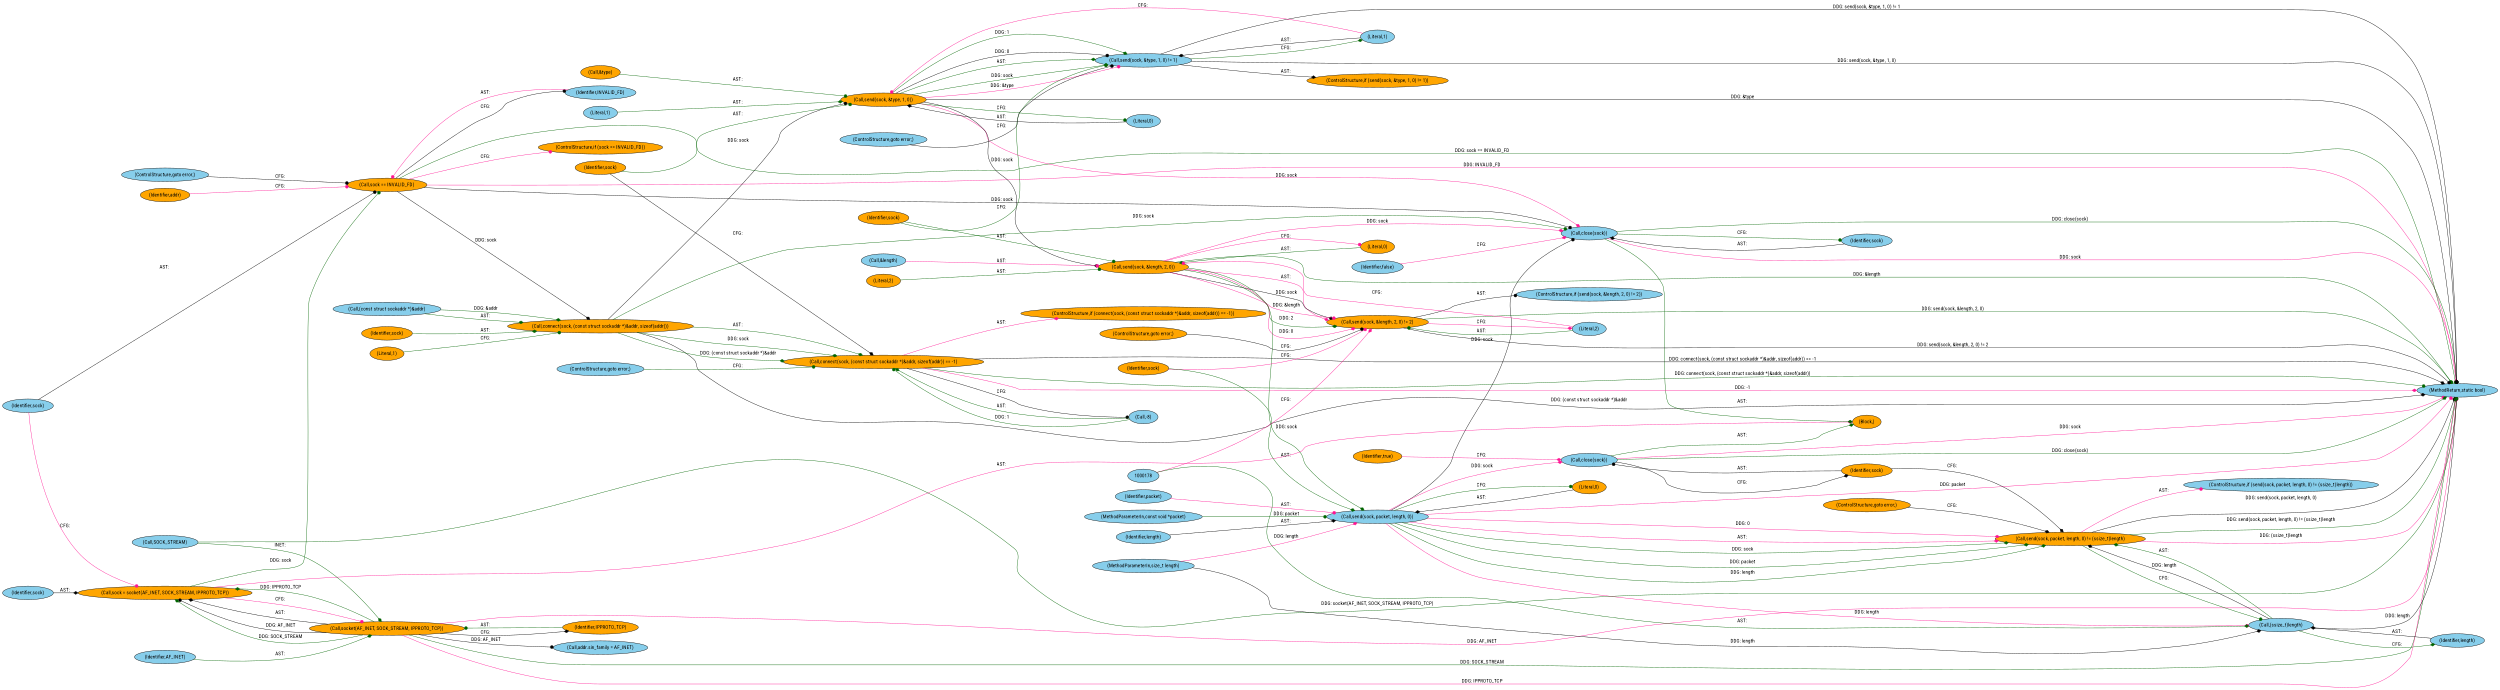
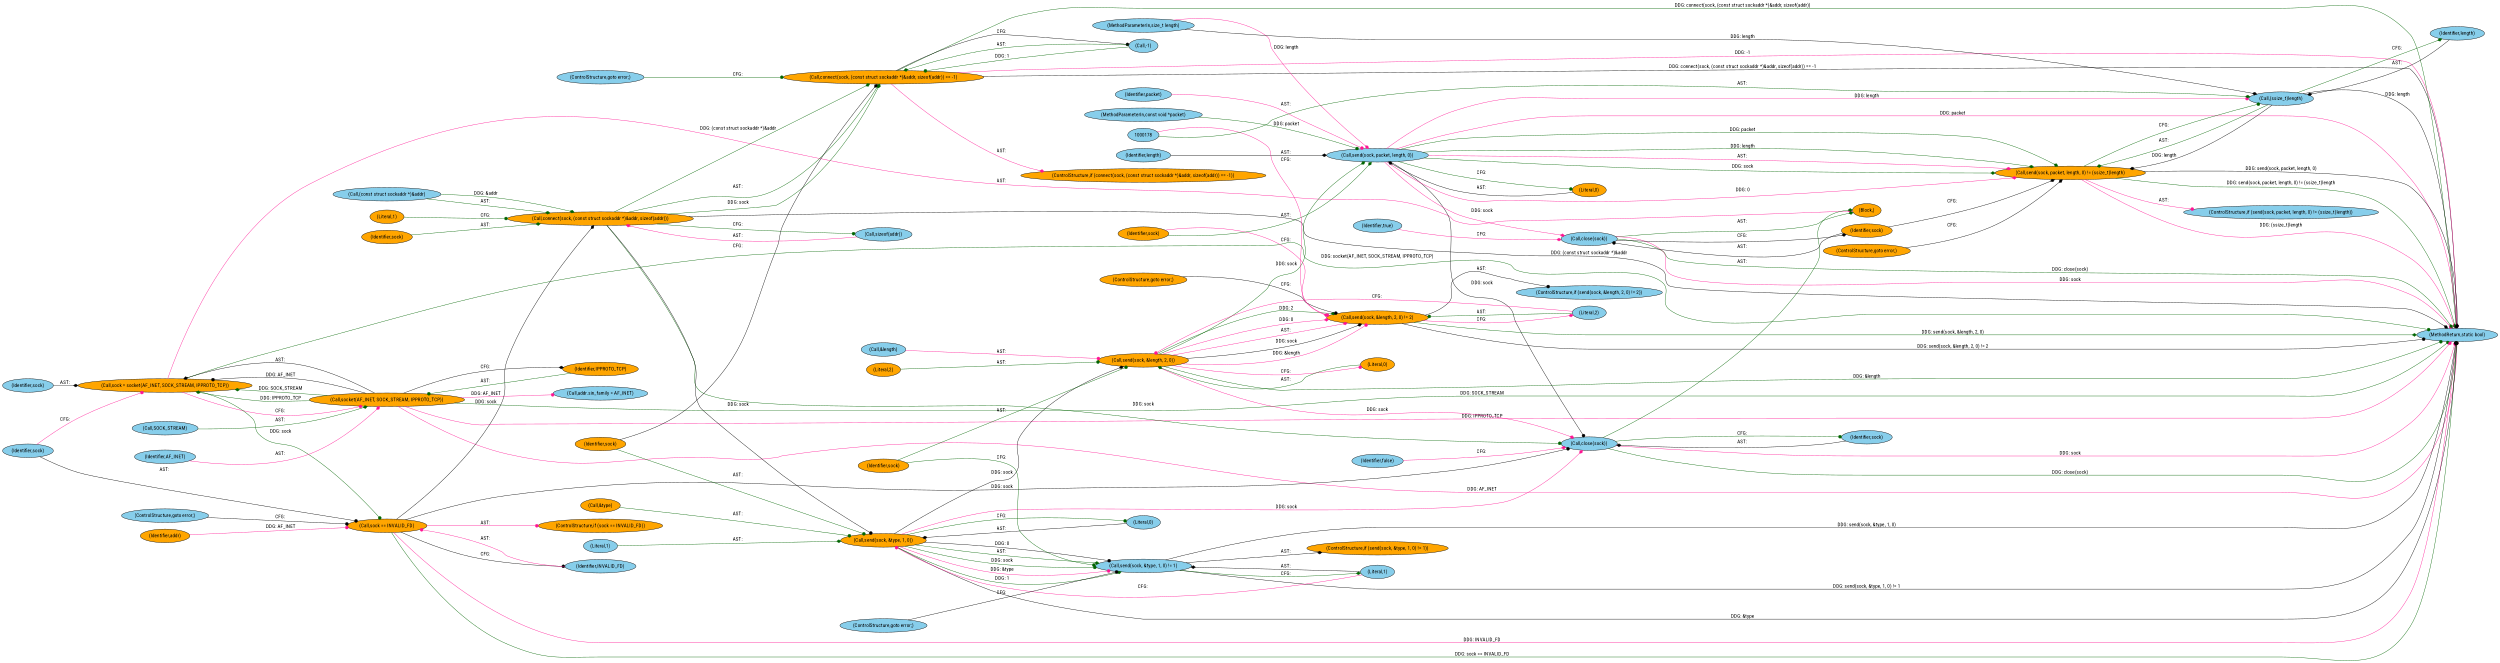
  digraph {
    fontname="Roboto Condensed"
    rankdir=LR
    node [fillcolor=skyblue fontname="Roboto Condensed" style=filled]
    edge [arrowhead=diamond color=darkgreen fontname="Roboto Condensed"]
    n1 [fillcolor=orange label="(Call,sock = socket(AF_INET, SOCK_STREAM, IPPROTO_TCP))"]
    n2 [fillcolor=orange label="(Call,socket(AF_INET, SOCK_STREAM, IPPROTO_TCP))"]
    n3 [fillcolor=orange label="(Call,sock == INVALID_FD)"]
    n4 [fillcolor=orange label="(Block,)"]
    n5 [label="(MethodReturn,static bool)"]
    n6 [label="(Call,addr.sin_family = AF_INET)"]
    n7 [fillcolor=orange label="(Identifier,IPPROTO_TCP)"]
    n8 [fillcolor=orange label="(Call,connect(sock, (const struct sockaddr *)&addr, sizeof(addr)))"]
    n9 [label="(Call,close(sock))"]
    n10 [label="(Identifier,INVALID_FD)"]
    n11 [fillcolor=orange label="(ControlStructure,if (sock == INVALID_FD))"]
    n12 [fillcolor=orange label="(Call,connect(sock, (const struct sockaddr *)&addr, sizeof(addr)) == -1)"]
    n13 [fillcolor=orange label="(Call,send(sock, &type, 1, 0))"]
+   n14 [label="(Call,sizeof(addr))"]
    n15 [label="(Identifier,sock)"]
-   n16 [label="(Call,-8)"]
+   n16 [label="(Call,-1)"]
    n17 [fillcolor=orange label="(ControlStructure,if (connect(sock, (const struct sockaddr *)&addr, sizeof(addr)) == -1))"]
    n18 [label="(Call,send(sock, &type, 1, 0) != 1)"]
    n19 [fillcolor=orange label="(Call,send(sock, &length, 2, 0))"]
    n20 [label="(Literal,0)"]
    n21 [fillcolor=orange label="(ControlStructure,if (send(sock, &type, 1, 0) != 1))"]
    n22 [label="(Literal,1)"]
    n23 [fillcolor=orange label="(Call,send(sock, &length, 2, 0) != 2)"]
    n24 [label="(Call,send(sock, packet, length, 0))"]
    n25 [fillcolor=orange label="(Literal,0)"]
    n26 [label="(Literal,2)"]
    n27 [label="(ControlStructure,if (send(sock, &length, 2, 0) != 2))"]
    n28 [fillcolor=orange label="(Call,send(sock, packet, length, 0) != (ssize_t)length)"]
    n29 [label="(Call,(ssize_t)length)"]
    n30 [label="(Call,close(sock))"]
    n31 [fillcolor=orange label="(Literal,0)"]
    n32 [label="(ControlStructure,if (send(sock, packet, length, 0) != (ssize_t)length))"]
    n33 [label="(Identifier,length)"]
    n34 [fillcolor=orange label="(Identifier,sock)"]
    n35 [label="(Identifier,length)"]
    n36 [fillcolor=orange label="(Call,&type)"]
    n37 [label="(Call,(const struct sockaddr *)&addr)"]
    n38 [fillcolor=orange label="(ControlStructure,goto error;)"]
    n39 [fillcolor=orange label="(Identifier,sock)"]
    n40 [label="(Call,SOCK_STREAM)"]
    n41 [fillcolor=orange label="(Identifier,sock)"]
    n42 [label="(Literal,1)"]
    n43 [fillcolor=orange label="(Identifier,sock)"]
    n44 [label="(MethodParameterIn,size_t length)"]
    n45 [fillcolor=orange label="(Identifier,sock)"]
    n46 [label="(Call,&length)"]
    n47 [fillcolor=orange label="(ControlStructure,goto error;)"]
    n48 [label="(Identifier,packet)"]
    n49 [label="(Identifier,sock)"]
    n50 [label="(ControlStructure,goto error;)"]
-   n51 [fillcolor=orange label="(Identifier,true)"]
+   n51 [label="(Identifier,true)"]
    n52 [label="(Identifier,false)"]
    n53 [label="(MethodParameterIn,const void *packet)"]
    n54 [label="(ControlStructure,goto error;)"]
    n55 [fillcolor=orange label="(Identifier,addr)"]
    n56 [fillcolor=orange label="(Literal,1)"]
    n57 [label="(Identifier,sock)"]
    n58 [label="(ControlStructure,goto error;)"]
    n59 [fillcolor=orange label="(Literal,2)"]
    n60 [label="(Identifier,AF_INET)"]
    1000178
    n1 -> n2 [arrowhead=dot color=deeppink label="CFG: "]
    n1 -> n3 [arrowhead=dot label="DDG: sock"]
    n1 -> n4 [color=deeppink label="AST: "]
-   n40 -> n5 [arrowhead=dot label="DDG: socket(AF_INET, SOCK_STREAM, IPPROTO_TCP)"]
+   n1 -> n5 [arrowhead=dot label="DDG: socket(AF_INET, SOCK_STREAM, IPPROTO_TCP)"]
    n2 -> n1 [color=black label="AST: "]
    n2 -> n1 [arrowhead=dot color=black label="DDG: AF_INET"]
    n2 -> n1 [label="DDG: SOCK_STREAM"]
    n2 -> n1 [label="DDG: IPPROTO_TCP"]
    n2 -> n5 [arrowhead=dot label="DDG: SOCK_STREAM"]
    n2 -> n5 [color=deeppink label="DDG: IPPROTO_TCP"]
    n2 -> n5 [arrowhead=dot color=deeppink label="DDG: AF_INET"]
-   n2 -> n6 [arrowhead=dot color=black label="DDG: AF_INET"]
+   n2 -> n6 [arrowhead=dot color=deeppink label="DDG: AF_INET"]
    n2 -> n7 [color=black label="CFG: "]
    n3 -> n5 [color=deeppink label="DDG: INVALID_FD"]
    n3 -> n5 [arrowhead=dot label="DDG: sock == INVALID_FD"]
    n3 -> n8 [color=black label="DDG: sock"]
    n3 -> n9 [arrowhead=dot color=black label="DDG: sock"]
    n3 -> n10 [arrowhead=dot color=black label="CFG: "]
-   n3 -> n11 [arrowhead=dot color=deeppink label="CFG: "]
+   n3 -> n11 [arrowhead=dot color=deeppink label="AST: "]
    n7 -> n2 [arrowhead=dot label="AST: "]
    n8 -> n5 [color=black label="DDG: (const struct sockaddr *)&addr"]
    n8 -> n9 [arrowhead=dot label="DDG: sock"]
    n8 -> n12 [label="AST: "]
    n8 -> n12 [label="DDG: sock"]
    n8 -> n12 [label="DDG: (const struct sockaddr *)&addr"]
    n8 -> n13 [arrowhead=dot color=black label="DDG: sock"]
+   n8 -> n14 [arrowhead=dot label="CFG: "]
    n9 -> n4 [label="AST: "]
    n9 -> n5 [arrowhead=dot label="DDG: close(sock)"]
    n9 -> n5 [color=deeppink label="DDG: sock"]
    n9 -> n15 [arrowhead=dot label="CFG: "]
    n10 -> n3 [arrowhead=dot color=deeppink label="AST: "]
    n12 -> n5 [color=black label="DDG: connect(sock, (const struct sockaddr *)&addr, sizeof(addr)) == -1"]
    n12 -> n5 [arrowhead=dot label="DDG: connect(sock, (const struct sockaddr *)&addr, sizeof(addr))"]
    n12 -> n5 [color=deeppink label="DDG: -1"]
    n12 -> n16 [arrowhead=dot color=black label="CFG: "]
    n12 -> n17 [color=deeppink label="AST: "]
    n13 -> n5 [arrowhead=dot color=black label="DDG: &type"]
    n13 -> n9 [color=deeppink label="DDG: sock"]
    n13 -> n18 [label="AST: "]
    n13 -> n18 [arrowhead=dot label="DDG: sock"]
    n13 -> n18 [arrowhead=dot color=deeppink label="DDG: &type"]
    n13 -> n18 [label="DDG: 1"]
    n13 -> n18 [arrowhead=dot color=black label="DDG: 0"]
    n13 -> n19 [color=black label="DDG: sock"]
    n13 -> n20 [arrowhead=dot label="CFG: "]
+   n14 -> n8 [color=deeppink label="AST: "]
    n15 -> n9 [color=black label="AST: "]
    n16 -> n12 [label="AST: "]
    n16 -> n12 [arrowhead=dot label="DDG: 1"]
    n18 -> n5 [arrowhead=dot color=black label="DDG: send(sock, &type, 1, 0) != 1"]
    n18 -> n5 [arrowhead=dot color=black label="DDG: send(sock, &type, 1, 0)"]
    n18 -> n21 [color=black label="AST: "]
    n18 -> n22 [label="CFG: "]
    n19 -> n5 [arrowhead=dot label="DDG: &length"]
    n19 -> n9 [color=deeppink label="DDG: sock"]
    n19 -> n23 [color=deeppink label="AST: "]
    n19 -> n23 [color=black label="DDG: sock"]
    n19 -> n23 [arrowhead=dot color=deeppink label="DDG: &length"]
    n19 -> n23 [label="DDG: 2"]
    n19 -> n23 [color=deeppink label="DDG: 0"]
    n19 -> n24 [label="DDG: sock"]
    n19 -> n25 [arrowhead=dot color=deeppink label="CFG: "]
    n20 -> n13 [color=black label="AST: "]
    n22 -> n13 [arrowhead=dot color=deeppink label="CFG: "]
    n22 -> n18 [color=black label="AST: "]
    n23 -> n5 [label="DDG: send(sock, &length, 2, 0)"]
    n23 -> n5 [arrowhead=dot color=black label="DDG: send(sock, &length, 2, 0) != 2"]
    n23 -> n26 [color=deeppink label="CFG: "]
    n23 -> n27 [arrowhead=dot color=black label="AST: "]
    n24 -> n5 [arrowhead=dot color=deeppink label="DDG: packet"]
    n24 -> n9 [arrowhead=dot color=black label="DDG: sock"]
    n24 -> n28 [color=deeppink label="AST: "]
    n24 -> n28 [label="DDG: sock"]
    n24 -> n28 [label="DDG: packet"]
    n24 -> n28 [label="DDG: length"]
    n24 -> n28 [color=deeppink label="DDG: 0"]
    n24 -> n29 [arrowhead=dot color=deeppink label="DDG: length"]
    n24 -> n30 [color=deeppink label="DDG: sock"]
    n24 -> n31 [arrowhead=dot label="CFG: "]
    n25 -> n19 [label="AST: "]
    n26 -> n19 [arrowhead=dot color=deeppink label="CFG: "]
    n26 -> n23 [arrowhead=dot label="AST: "]
    n28 -> n5 [color=deeppink label="DDG: (ssize_t)length"]
    n28 -> n5 [color=black label="DDG: send(sock, packet, length, 0)"]
    n28 -> n5 [label="DDG: send(sock, packet, length, 0) != (ssize_t)length"]
    n28 -> n29 [arrowhead=dot label="CFG: "]
    n28 -> n32 [arrowhead=dot color=deeppink label="AST: "]
    n29 -> n5 [arrowhead=dot color=black label="DDG: length"]
    n29 -> n28 [label="AST: "]
    n29 -> n28 [color=black label="DDG: length"]
    n29 -> n33 [label="CFG: "]
    n30 -> n4 [label="AST: "]
    n30 -> n5 [arrowhead=dot color=deeppink label="DDG: sock"]
    n30 -> n5 [label="DDG: close(sock)"]
    n30 -> n34 [color=black label="CFG: "]
    n31 -> n24 [color=black label="AST: "]
    n33 -> n29 [color=black label="AST: "]
    n34 -> n28 [color=black label="CFG: "]
    n34 -> n30 [arrowhead=dot color=black label="AST: "]
    n35 -> n24 [color=black label="AST: "]
    n36 -> n13 [arrowhead=dot label="AST: "]
    n37 -> n8 [label="AST: "]
    n37 -> n8 [label="DDG: &addr"]
    n38 -> n28 [color=black label="CFG: "]
    n39 -> n8 [label="AST: "]
-   n40 -> n2 [label="INET: "]
+   n40 -> n2 [label="AST: "]
    n41 -> n12 [color=black label="CFG: "]
    n41 -> n13 [arrowhead=dot label="AST: "]
    n42 -> n13 [label="AST: "]
    n43 -> n18 [arrowhead=dot label="CFG: "]
    n43 -> n19 [arrowhead=dot label="AST: "]
    n44 -> n24 [color=deeppink label="DDG: length"]
    n44 -> n29 [color=black label="DDG: length"]
    n45 -> n23 [arrowhead=dot color=deeppink label="CFG: "]
    n45 -> n24 [label="AST: "]
    n46 -> n19 [arrowhead=dot color=deeppink label="AST: "]
    n47 -> n23 [arrowhead=dot color=black label="CFG: "]
    n48 -> n24 [arrowhead=dot color=deeppink label="AST: "]
    n49 -> n1 [color=black label="AST: "]
    n50 -> n12 [arrowhead=dot label="CFG: "]
    n51 -> n30 [color=deeppink label="CFG: "]
    n52 -> n9 [color=deeppink label="CFG: "]
    n53 -> n24 [arrowhead=dot label="DDG: packet"]
    n54 -> n3 [arrowhead=dot color=black label="CFG: "]
-   n55 -> n3 [arrowhead=dot color=deeppink label="CFG: "]
+   n55 -> n3 [arrowhead=dot color=deeppink label="DDG: AF_INET"]
    n56 -> n8 [arrowhead=dot label="CFG: "]
    n57 -> n1 [arrowhead=dot color=deeppink label="CFG: "]
    n57 -> n3 [arrowhead=dot color=black label="AST: "]
    n58 -> n18 [arrowhead=dot color=black label="CFG: "]
    n59 -> n19 [arrowhead=dot label="AST: "]
-   n60 -> n2 [label="AST: "]
+   n60 -> n2 [color=deeppink label="AST: "]
    1000178 -> n23 [color=deeppink label="CFG: "]
    1000178 -> n29 [label="AST: "]
  }
